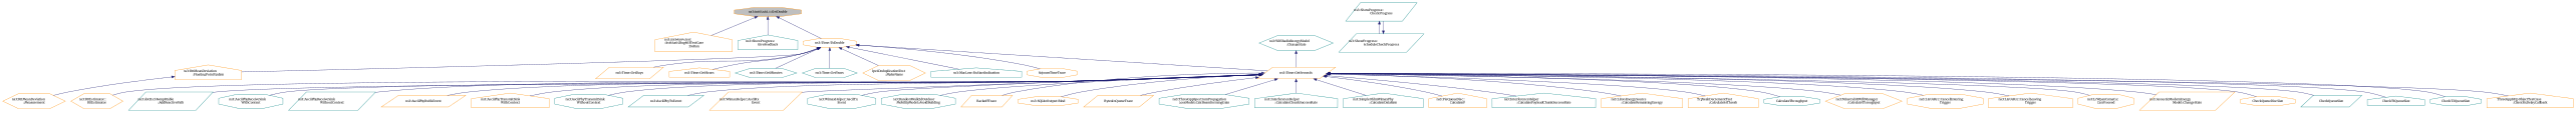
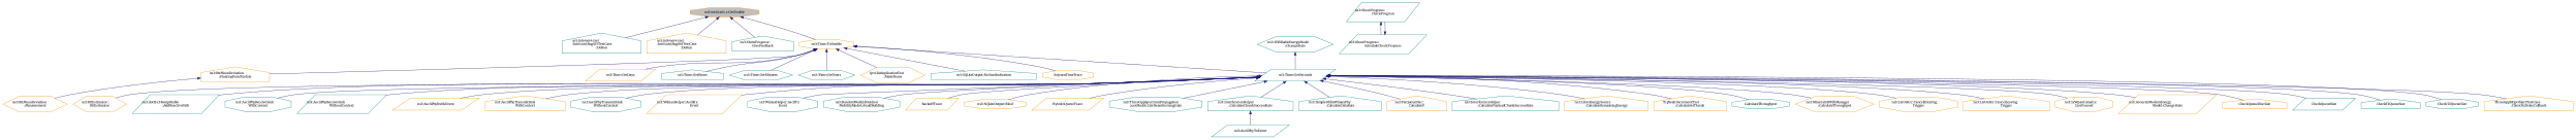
  digraph {
    fontname=Merriweather
    rankdir=TB
    node [color=darkorange fillcolor=white fontname=Merriweather fontsize=10 shape=house style=filled]
    edge [color=midnightblue dir=back fontname=Merriweather fontsize=10 labelfontname=Helvetica labelfontsize=10 style=solid]
    n1 [fillcolor=grey75 fontcolor=black height=0.2 label="ns3::int64x64_t::GetDouble" shape=octagon width=0.4]
+   n2 [color=teal height=0.2 label="ns3::int64x64::test\l::Int64x64Bug455TestCase\l::DoRun" width=0.4]
    n3 [height=0.2 label="ns3::int64x64::test\l::Int64x64Bug863TestCase\l::DoRun" width=0.4]
    n4 [color=teal height=0.2 label="ns3::ShowProgress::\lGiveFeedback" width=0.4]
    n5 [height=0.2 label="ns3::Time::ToDouble" shape=octagon width=0.4]
    n6 [height=0.2 label="ns3::RttMeanDeviation\l::FloatingPointUpdate" width=0.4]
    n7 [height=0.2 label="ns3::Time::GetDays" shape=parallelogram width=0.4]
-   n8 [height=0.2 label="ns3::Time::GetHours" width=0.4]
+   n8 [color=teal height=0.2 label="ns3::Time::GetHours" width=0.4]
    n9 [color=teal height=0.2 label="ns3::Time::GetMinutes" shape=hexagon width=0.4]
-   n10 [height=0.2 label="ns3::Time::GetSeconds" shape=parallelogram width=0.4]
+   n10 [color=teal height=0.2 label="ns3::Time::GetSeconds" shape=parallelogram width=0.4]
    n11 [color=teal height=0.2 label="ns3::Time::GetYears" shape=hexagon width=0.4]
    n12 [height=0.2 label="Ipv4DeduplicationTest\l::MakeName" shape=hexagon width=0.4]
-   n13 [color=teal height=0.2 label="ns3::MacLow::RxStartIndication" width=0.4]
+   n13 [color=teal height=0.2 label="ns3::SQLiteOutput::RxStartIndication" width=0.4]
    n14 [height=0.2 label=SojournTimeTrace shape=octagon width=0.4]
    n15 [color=teal height=0.2 label="ns3::ShowProgress::\lCheckProgress" shape=parallelogram width=0.4]
    n16 [color=teal height=0.2 label="ns3::ShowProgress::\lScheduleCheckProgress" shape=parallelogram width=0.4]
    n17 [height=0.2 label="ns3::RttMeanDeviation\l::Measurement" shape=hexagon width=0.4]
    n18 [height=0.2 label="ns3::RttEstimator::\lRttEstimator" shape=hexagon width=0.4]
    n19 [color=teal height=0.2 label="ns3::dot11s::HwmpRtable\l::AddReactivePath" shape=parallelogram width=0.4]
    n20 [color=teal height=0.2 label="ns3::AsciiPhyReceiveSink\lWithContext" shape=octagon width=0.4]
    n21 [color=teal height=0.2 label="ns3::AsciiPhyReceiveSink\lWithoutContext" shape=parallelogram width=0.4]
    n22 [height=0.2 label="ns3::AsciiPhyRxOkEvent" shape=parallelogram width=0.4]
    n23 [height=0.2 label="ns3::AsciiPhyTransmitSink\lWithContext" width=0.4]
    n24 [color=teal height=0.2 label="ns3::AsciiPhyTransmitSink\lWithoutContext" shape=octagon width=0.4]
    n25 [color=teal height=0.2 label="ns3::AsciiPhyTxEvent" shape=parallelogram width=0.4]
    n26 [height=0.2 label="ns3::WimaxHelper::AsciiRx\lEvent" shape=parallelogram width=0.4]
    n27 [color=teal height=0.2 label="ns3::WimaxHelper::AsciiTx\lEvent" shape=octagon width=0.4]
    n28 [color=teal height=0.2 label="ns3::RandomWalk2dOutdoor\lMobilityModel::AvoidBuilding" shape=octagon width=0.4]
    n29 [height=0.2 label=BackoffTrace shape=parallelogram width=0.4]
    n30 [height=0.2 label="ns3::SQLiteOutput::Bind" shape=octagon width=0.4]
    n31 [height=0.2 label=BytesInQueueTrace shape=parallelogram width=0.4]
    n32 [color=teal height=0.2 label="ns3::ThreeGppSpectrumPropagation\lLossModel::CalcBeamformingGain" shape=octagon width=0.4]
    n33 [color=teal height=0.2 label="ns3::InterferenceHelper\l::CalculateChunkSuccessRate" width=0.4]
    n34 [color=teal height=0.2 label="ns3::SimpleOfdmWimaxPhy\l::CalculateDataRate" width=0.4]
    n35 [height=0.2 label="ns3::PieQueueDisc::\lCalculateP" width=0.4]
    n36 [color=teal height=0.2 label="ns3::InterferenceHelper\l::CalculatePayloadChunkSuccessRate" width=0.4]
    n37 [height=0.2 label="ns3::LiIonEnergySource\l::CalculateRemainingEnergy" width=0.4]
    n38 [height=0.2 label="TcpYeahDecrementTest\l::CalculateSsThresh" width=0.4]
    n39 [color=teal height=0.2 label=CalculateThroughput shape=octagon width=0.4]
    n40 [height=0.2 label="ns3::MinstrelHtWifiManager\l::CalculateThroughput" shape=hexagon width=0.4]
    n41 [height=0.2 label="ns3::LteUeRrc::CancelEntering\lTrigger" shape=octagon width=0.4]
    n42 [height=0.2 label="ns3::LteUeRrc::CancelLeaving\lTrigger" width=0.4]
    n43 [height=0.2 label="ns3::LrWpanCsmaCa::\lCanProceed" shape=octagon width=0.4]
    n44 [height=0.2 label="ns3::AcousticModemEnergy\lModel::ChangeState" shape=parallelogram width=0.4]
-   n45 [height=0.2 label=CheckQueueDiscSize shape=octagon width=0.4]
+   n45 [height=0.2 label=CheckQueueDiscSize width=0.4]
    n46 [color=teal height=0.2 label=CheckQueueSize shape=parallelogram width=0.4]
    n47 [color=teal height=0.2 label=CheckT1QueueSize width=0.4]
    n48 [color=teal height=0.2 label=CheckT2QueueSize shape=octagon width=0.4]
    n49 [height=0.2 label="ThreeGppHttpObjectTestCase\l::ClientRxDelayCallback" width=0.4]
    n50 [color=teal height=0.2 label="ns3::WifiRadioEnergyModel\l::ChangeState" shape=hexagon width=0.4]
+   n1 -> n2
    n1 -> n3
    n1 -> n4
    n1 -> n5
    n5 -> n6
    n5 -> n7
    n5 -> n8
    n5 -> n9
    n5 -> n10
    n5 -> n11
    n5 -> n12
    n5 -> n13
    n5 -> n14
    n6 -> n17
    n10 -> n18
    n10 -> n19
    n10 -> n20
    n10 -> n21
    n10 -> n22
    n10 -> n23
    n10 -> n24
-   n10 -> n25
+   n33 -> n25
    n10 -> n26
    n10 -> n27
    n10 -> n28
    n10 -> n29
    n10 -> n30
    n10 -> n31
    n10 -> n32
    n10 -> n33
    n10 -> n34
    n10 -> n35
    n10 -> n36
    n10 -> n37
    n10 -> n38
    n10 -> n39
    n10 -> n40
    n10 -> n41
    n10 -> n42
    n10 -> n43
    n10 -> n44
    n10 -> n45
    n10 -> n46
    n10 -> n47
    n10 -> n48
    n10 -> n49
    n15 -> n16
    n16 -> n15
    n50 -> n10
  }
